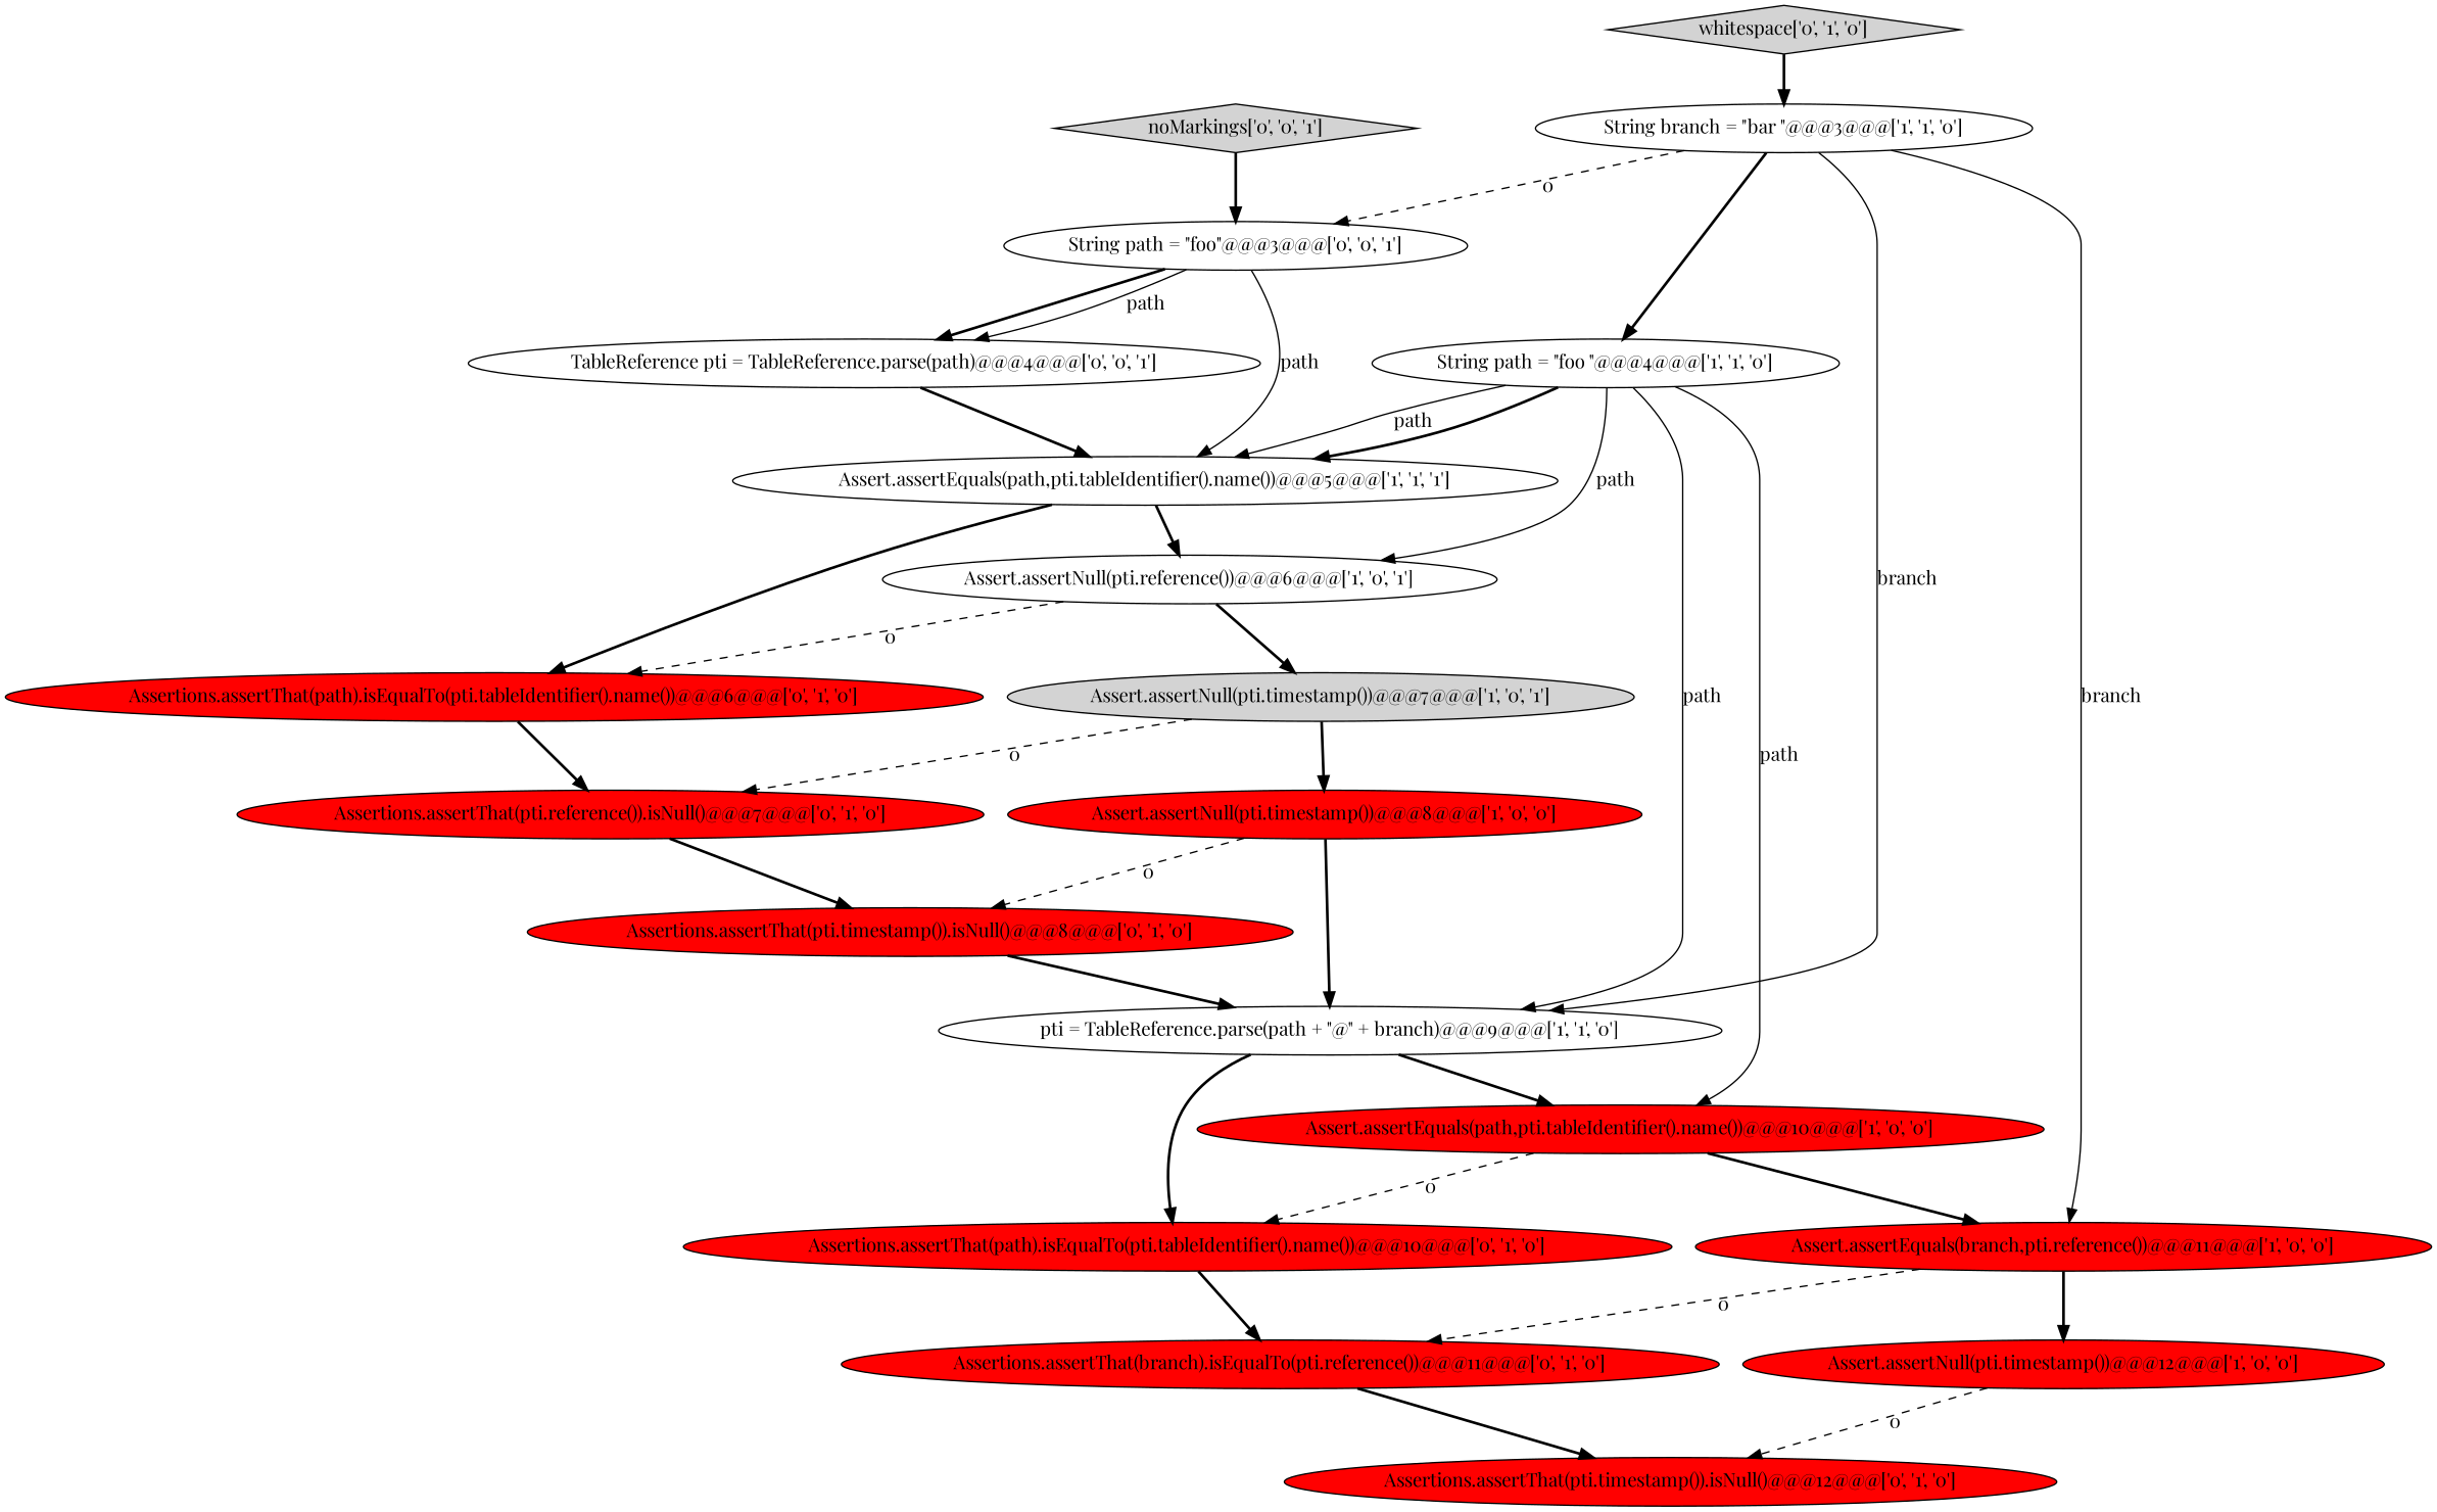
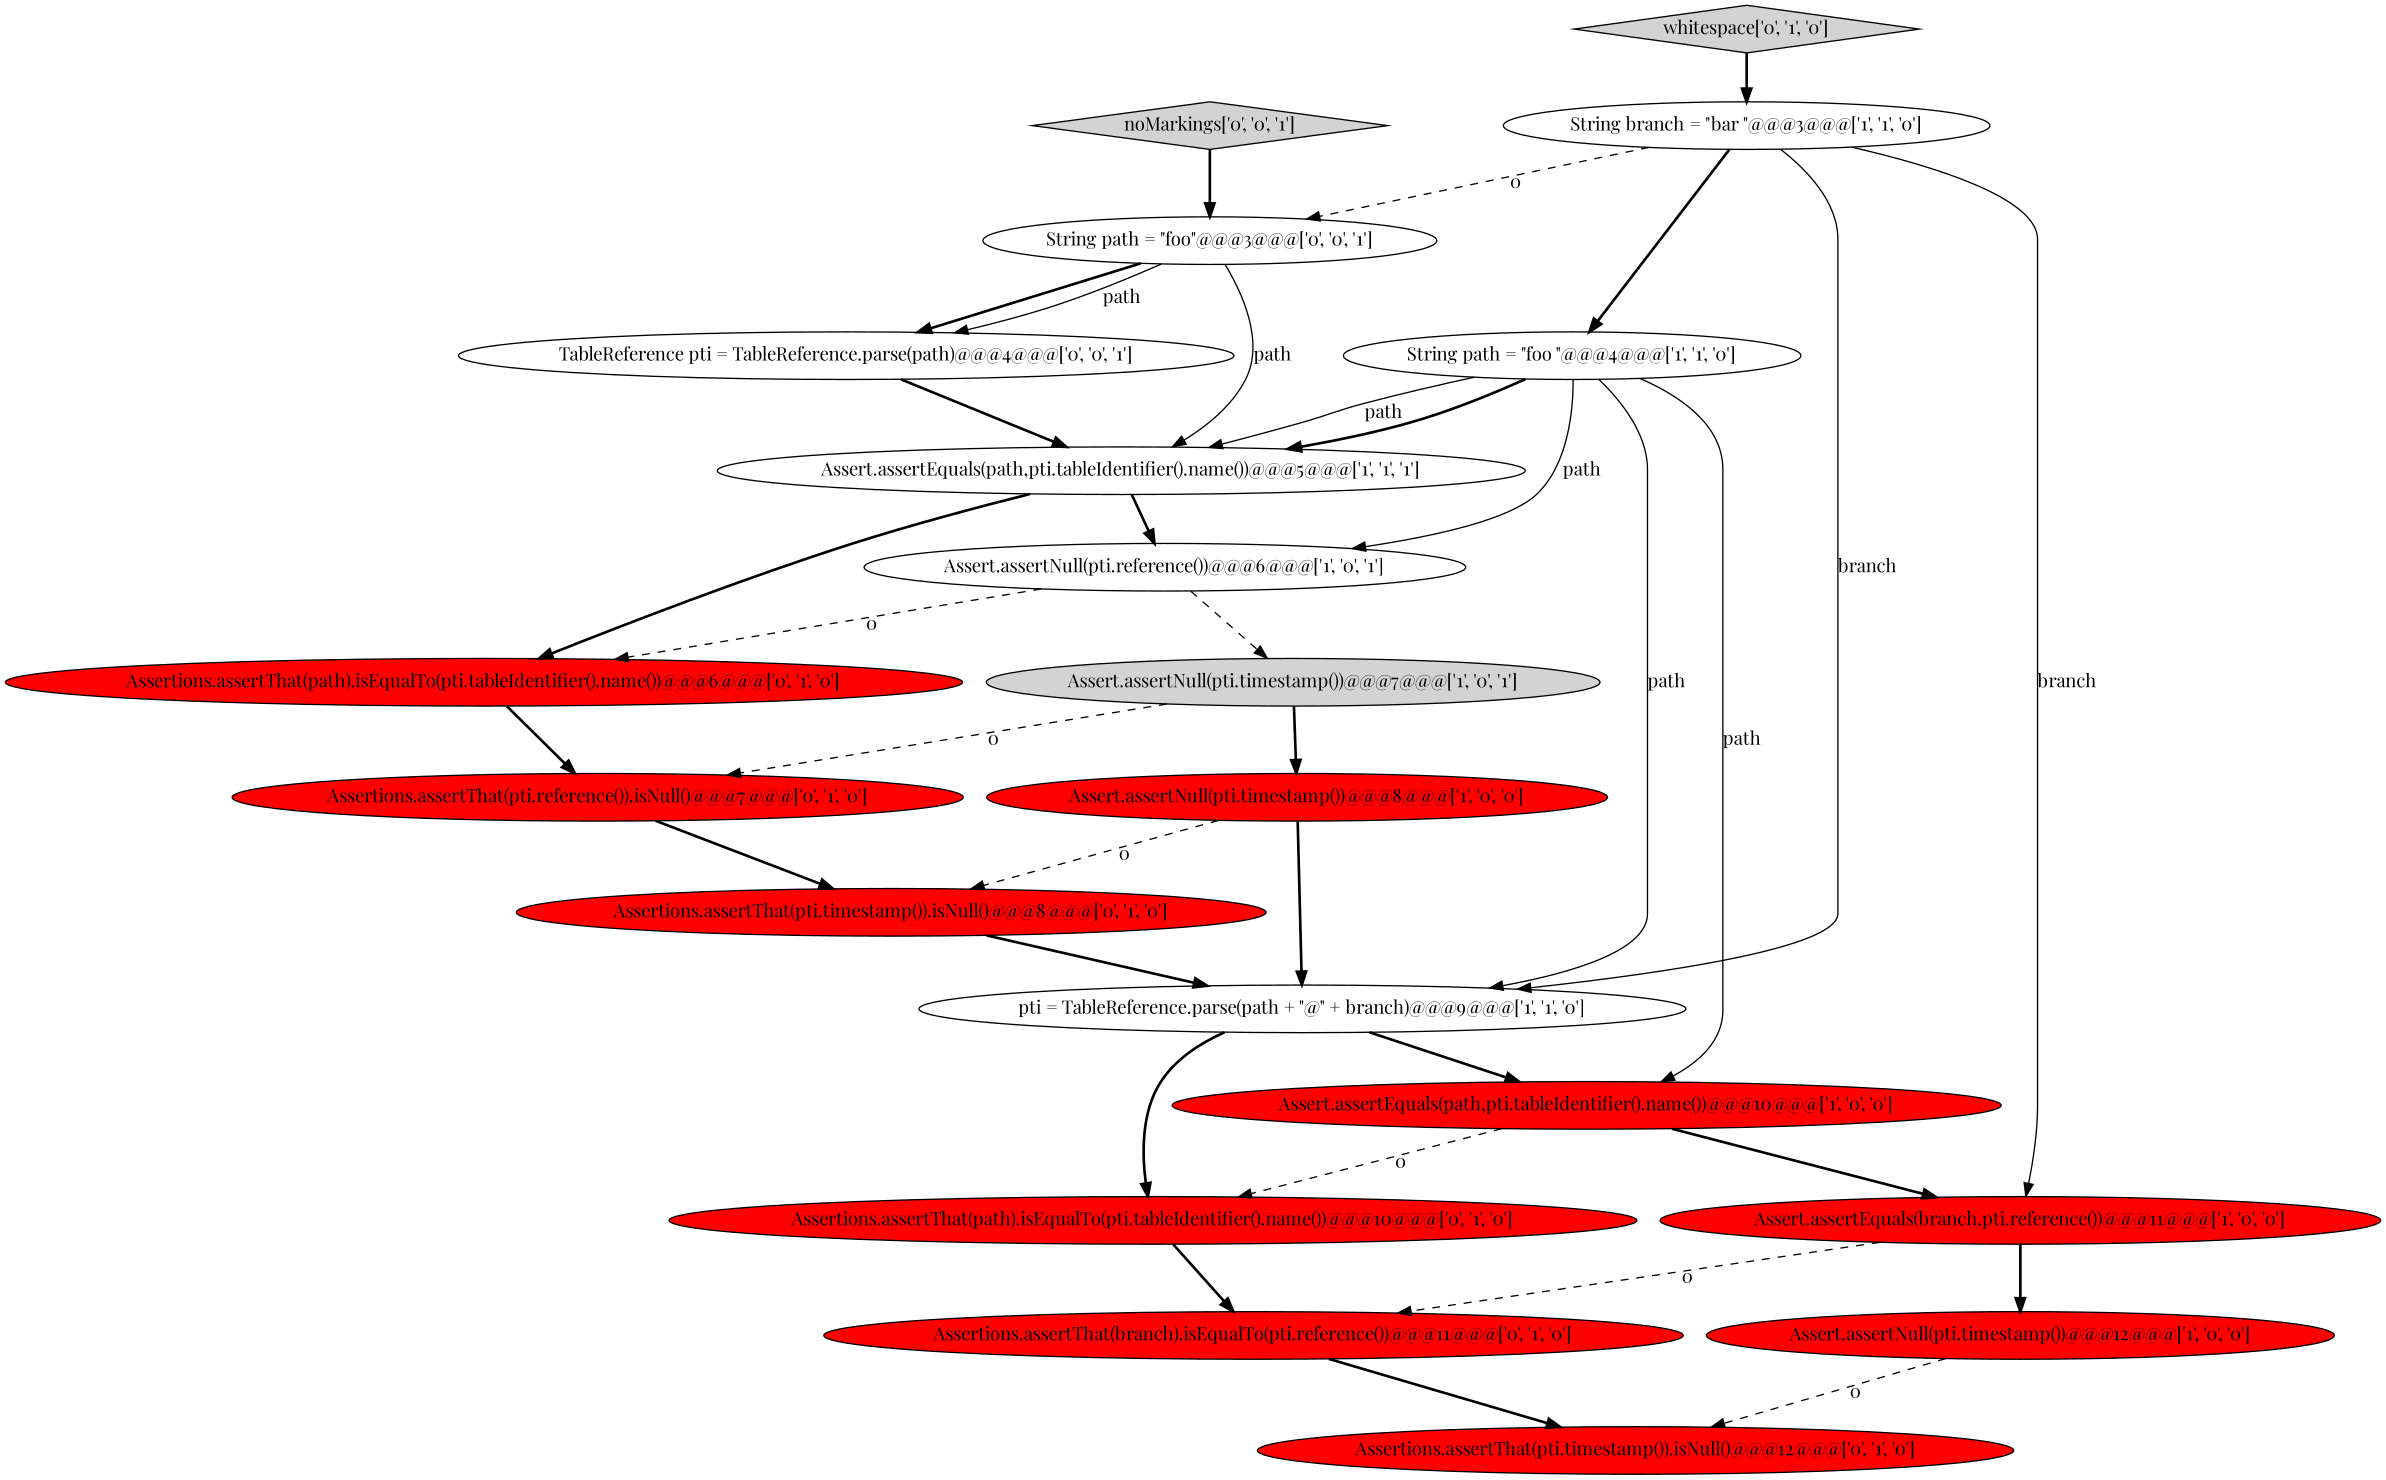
  digraph {
    fontname="Playfair Display"
    node [fillcolor=red fontname="Playfair Display" shape=ellipse style=filled]
    edge [fontname="Playfair Display" style=bold]
    n1 [fillcolor=white label="String branch = \"bar \"@@@3@@@['1', '1', '0']"]
    n2 [fillcolor=white label="String path = \"foo\"@@@3@@@['0', '0', '1']"]
    n3 [fillcolor=white label="pti = TableReference.parse(path + \"@\" + branch)@@@9@@@['1', '1', '0']"]
    n4 [label="Assert.assertEquals(branch,pti.reference())@@@11@@@['1', '0', '0']"]
    n5 [fillcolor=white label="String path = \"foo \"@@@4@@@['1', '1', '0']"]
    n6 [fillcolor=white label="Assert.assertEquals(path,pti.tableIdentifier().name())@@@5@@@['1', '1', '1']"]
    n7 [fillcolor=white label="TableReference pti = TableReference.parse(path)@@@4@@@['0', '0', '1']"]
    n8 [label="Assertions.assertThat(path).isEqualTo(pti.tableIdentifier().name())@@@10@@@['0', '1', '0']"]
    n9 [label="Assert.assertEquals(path,pti.tableIdentifier().name())@@@10@@@['1', '0', '0']"]
    n10 [label="Assertions.assertThat(branch).isEqualTo(pti.reference())@@@11@@@['0', '1', '0']"]
    n11 [label="Assert.assertNull(pti.timestamp())@@@12@@@['1', '0', '0']"]
    n12 [fillcolor=white label="Assert.assertNull(pti.reference())@@@6@@@['1', '0', '1']"]
    n13 [label="Assert.assertNull(pti.timestamp())@@@8@@@['1', '0', '0']"]
    n14 [label="Assertions.assertThat(pti.timestamp()).isNull()@@@8@@@['0', '1', '0']"]
    n15 [label="Assertions.assertThat(path).isEqualTo(pti.tableIdentifier().name())@@@6@@@['0', '1', '0']"]
    n16 [label="Assertions.assertThat(pti.reference()).isNull()@@@7@@@['0', '1', '0']"]
    n17 [fillcolor=lightgray label="Assert.assertNull(pti.timestamp())@@@7@@@['1', '0', '1']"]
    n18 [label="Assertions.assertThat(pti.timestamp()).isNull()@@@12@@@['0', '1', '0']"]
    n19 [fillcolor=lightgray label="noMarkings['0', '0', '1']" shape=diamond]
    n20 [fillcolor=lightgray label="whitespace['0', '1', '0']" shape=diamond]
    n1 -> n2 [label=0 style=dashed]
    n1 -> n3 [label=branch style=solid]
    n1 -> n4 [label=branch style=solid]
    n1 -> n5
    n2 -> n6 [label=path style=solid]
    n2 -> n7
    n2 -> n7 [label=path style=solid]
    n3 -> n8
    n3 -> n9
    n4 -> n10 [label=0 style=dashed]
    n4 -> n11
    n5 -> n3 [label=path style=solid]
    n5 -> n6
    n5 -> n6 [label=path style=solid]
    n5 -> n9 [label=path style=solid]
    n5 -> n12 [label=path style=solid]
    n6 -> n12
    n6 -> n15
    n7 -> n6
    n8 -> n10
    n9 -> n4
    n9 -> n8 [label=0 style=dashed]
    n10 -> n18
    n11 -> n18 [label=0 style=dashed]
    n12 -> n15 [label=0 style=dashed]
-   n12 -> n17
+   n12 -> n17 [style=dashed]
    n13 -> n3
    n13 -> n14 [label=0 style=dashed]
    n14 -> n3
    n15 -> n16
    n16 -> n14
    n17 -> n13
    n17 -> n16 [label=0 style=dashed]
    n19 -> n2
    n20 -> n1
  }
